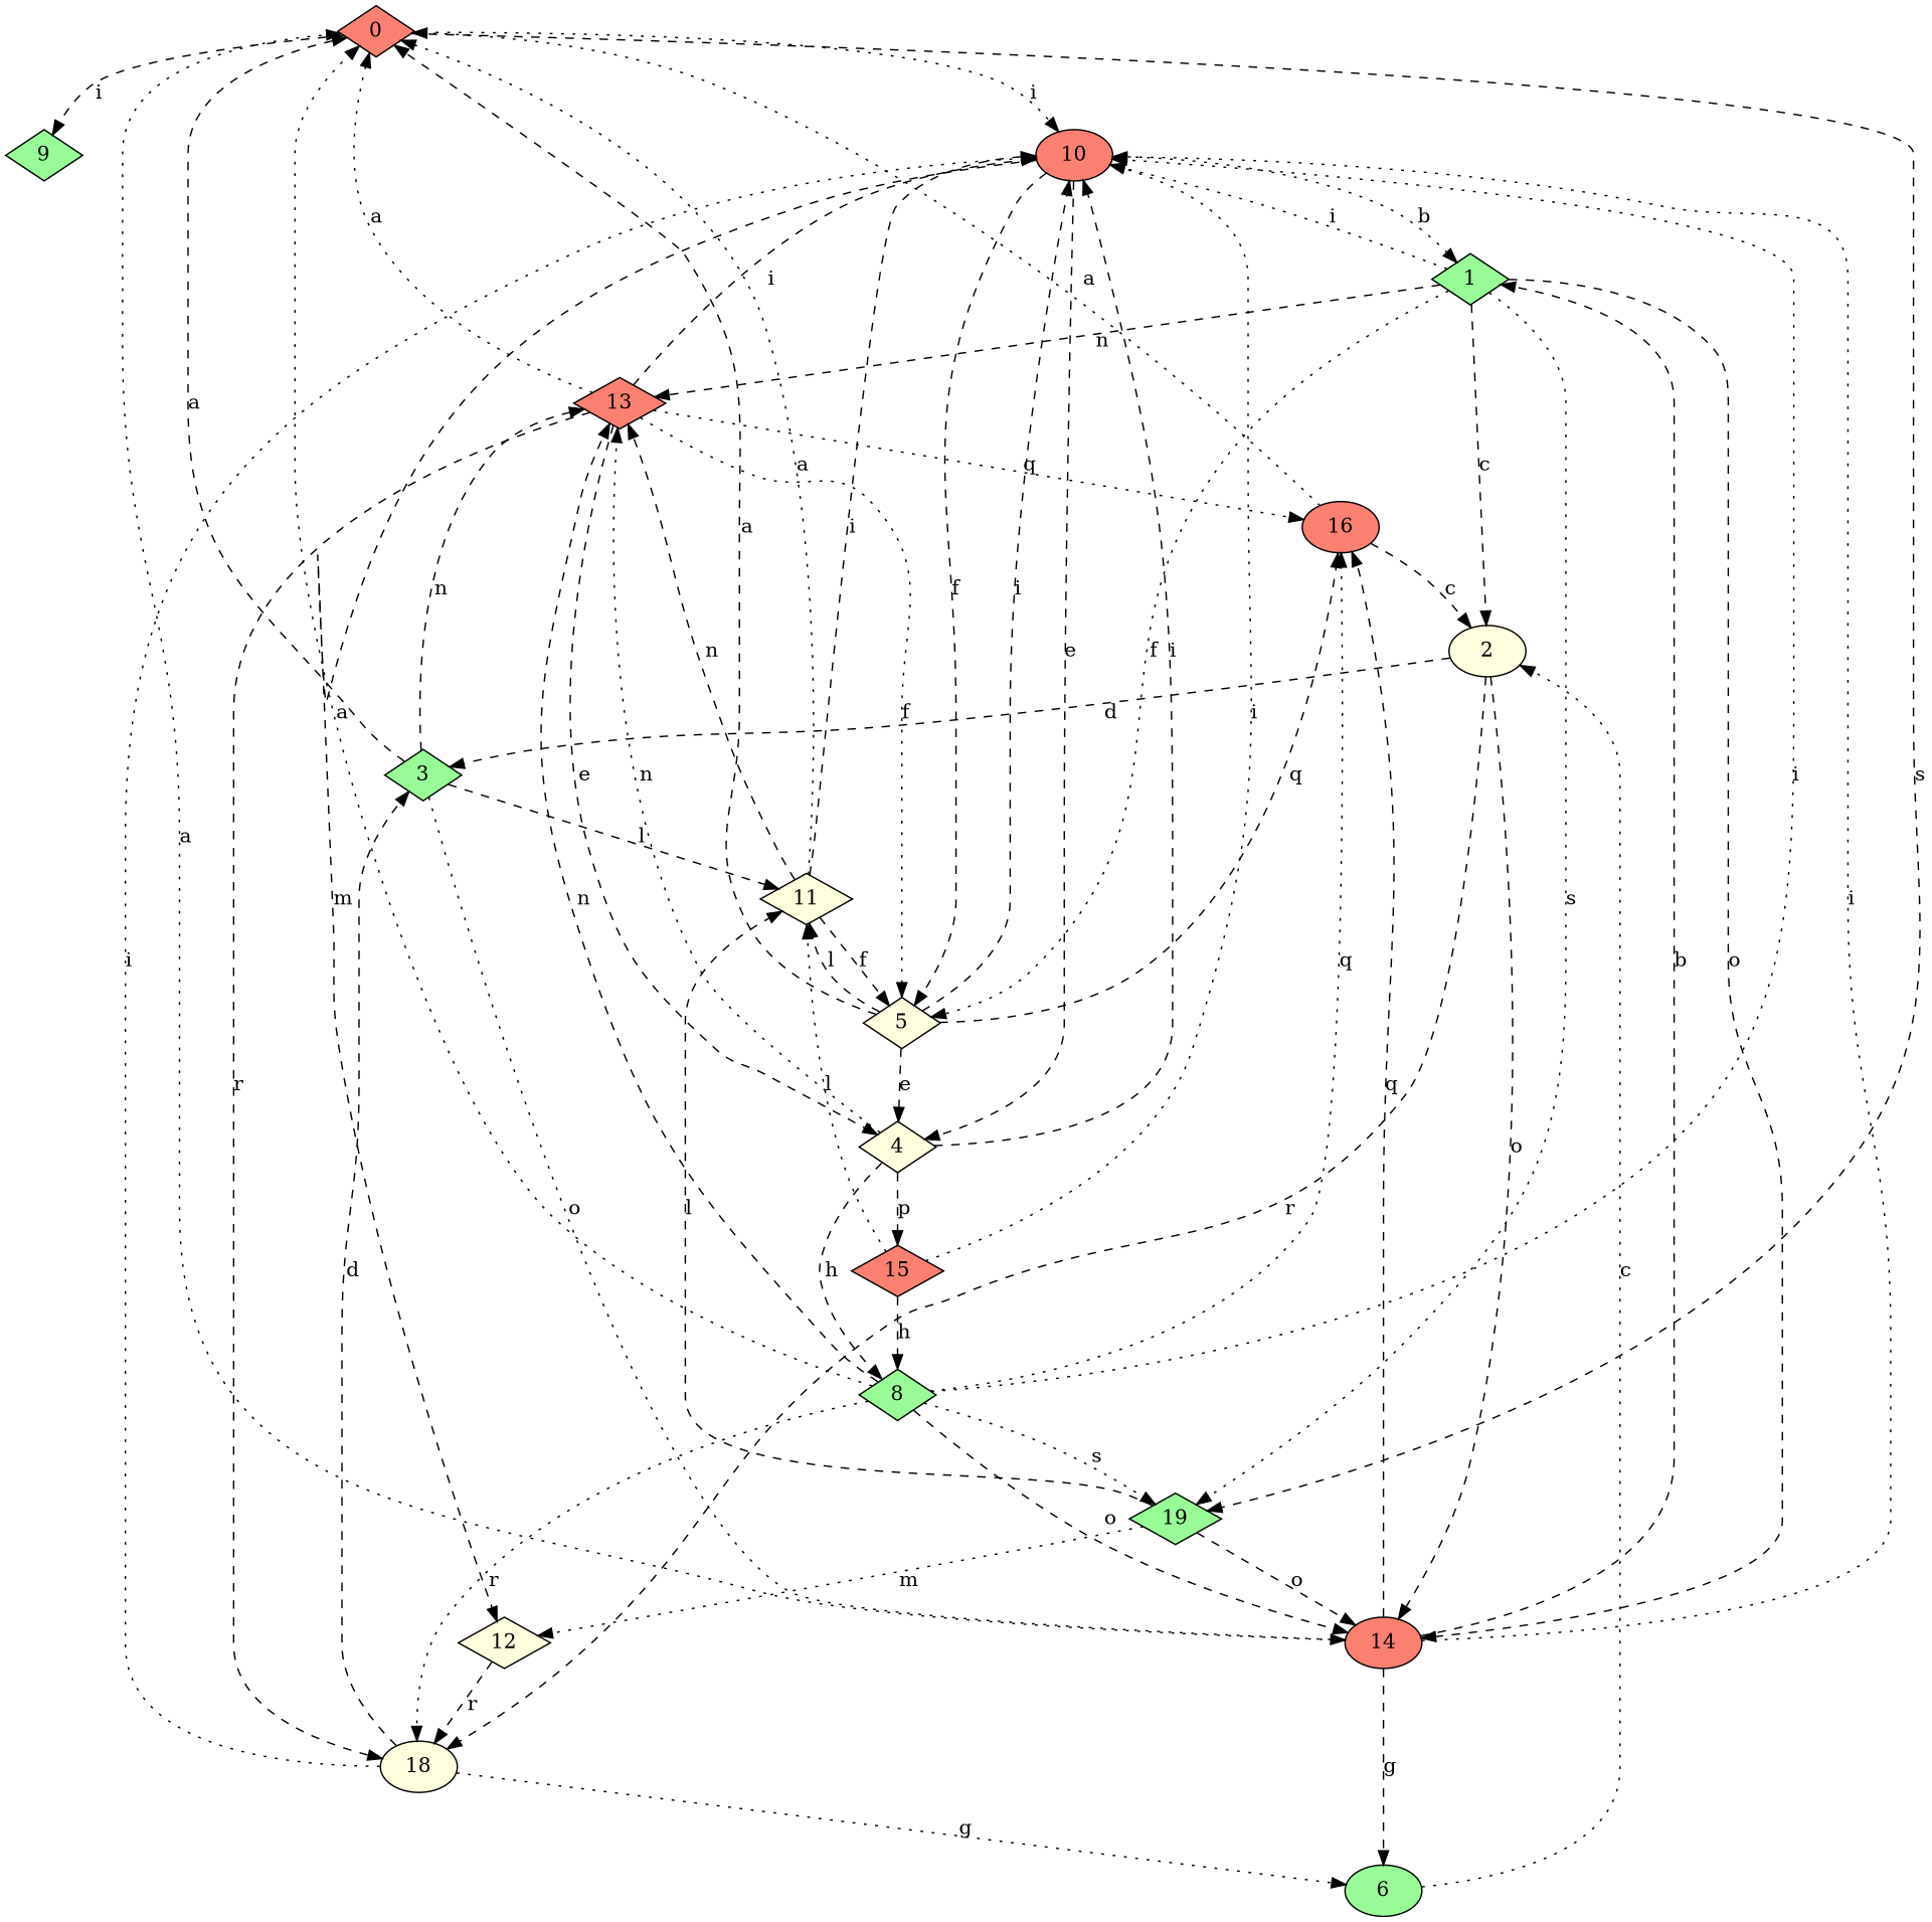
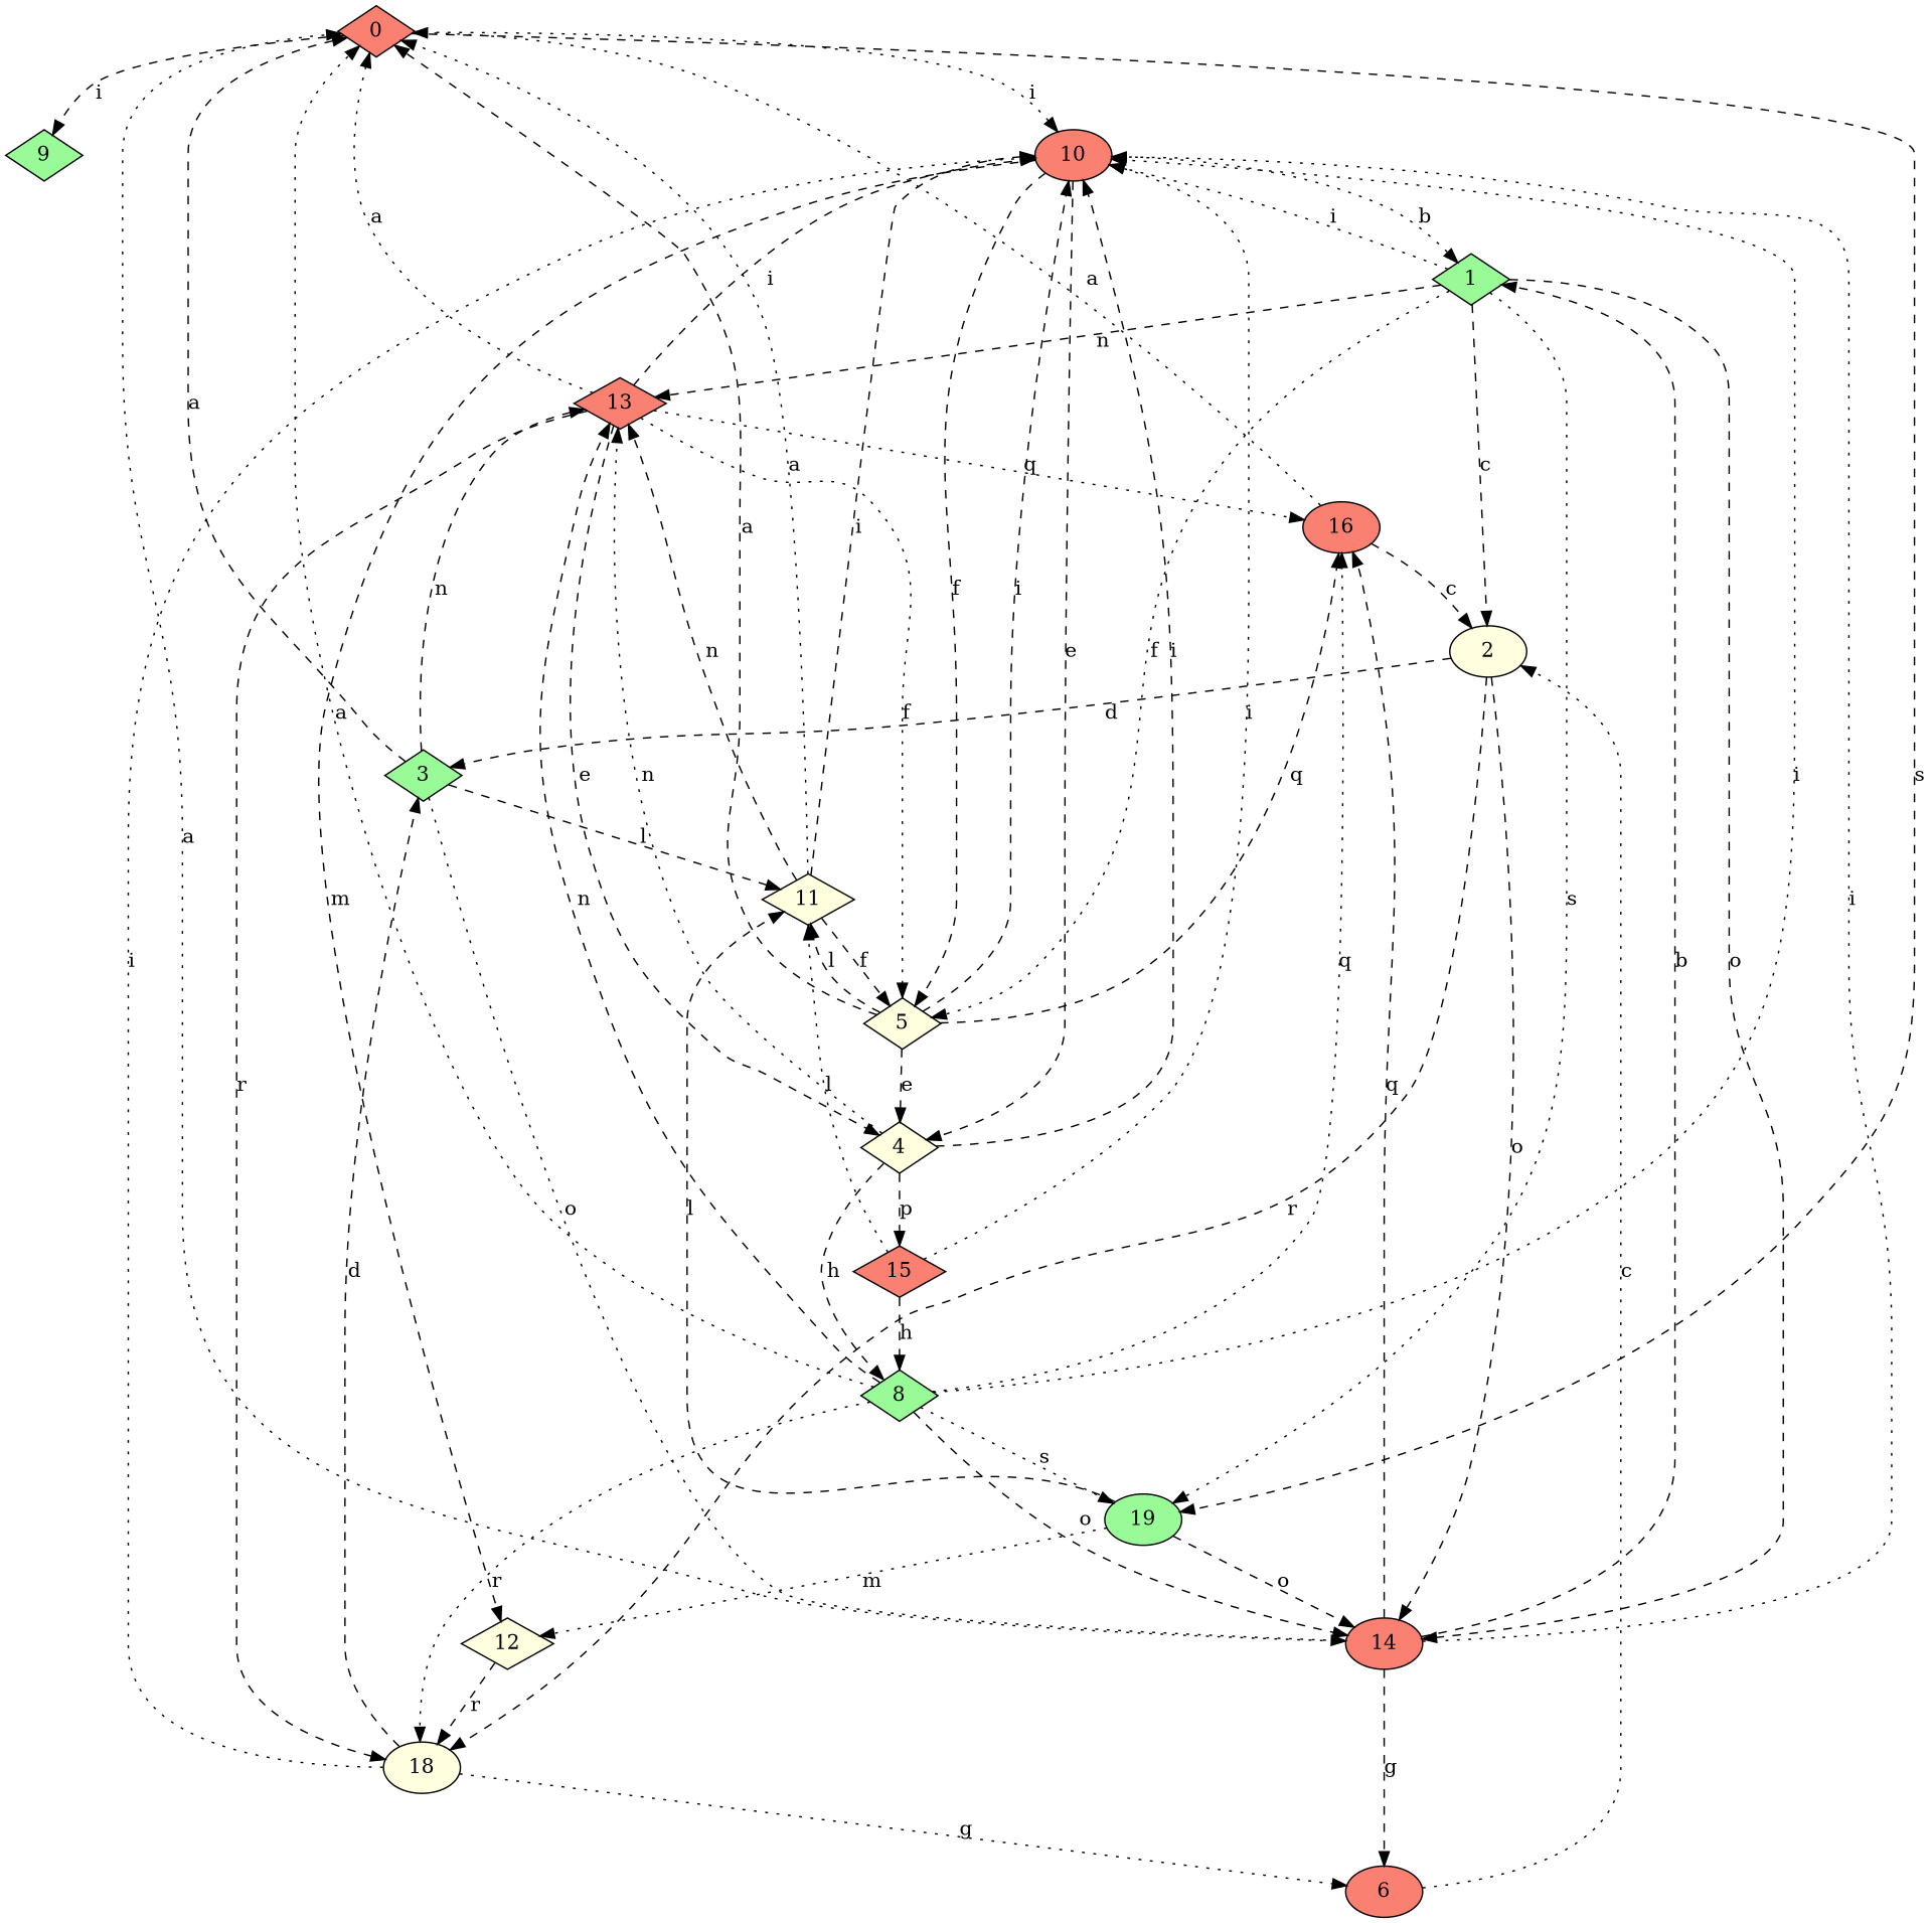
  strict digraph {
    node [fillcolor=palegreen shape=diamond style=filled]
    edge [style=dashed]
    9
    0 [fillcolor=salmon]
    10 [fillcolor=salmon shape=ellipse]
-   19
+   19 [shape=ellipse]
    1
    5 [fillcolor=lightyellow]
    4 [fillcolor=lightyellow]
    12 [fillcolor=lightyellow]
    14 [fillcolor=salmon shape=ellipse]
    11 [fillcolor=lightyellow]
    2 [fillcolor=lightyellow shape=ellipse]
    13 [fillcolor=salmon]
    3
    18 [fillcolor=lightyellow shape=ellipse]
    16 [fillcolor=salmon shape=ellipse]
-   6 [shape=ellipse]
+   6 [fillcolor=salmon shape=ellipse]
    8
    15 [fillcolor=salmon]
    0 -> 9 [label=i]
    0 -> 10 [label=i style=dotted]
    0 -> 19 [label=s]
    10 -> 1 [label=b style=dotted]
    10 -> 5 [label=f]
    10 -> 4 [label=e]
    10 -> 12 [label=m]
    19 -> 12 [label=m style=dotted]
    19 -> 14 [label=o]
    19 -> 11 [label=l]
    1 -> 10 [label=i style=dotted]
    1 -> 19 [label=s style=dotted]
    1 -> 5 [label=f style=dotted]
    1 -> 14 [label=o]
    1 -> 2 [label=c]
    1 -> 13 [label=n]
    5 -> 0 [label=a]
    5 -> 10 [label=i]
    5 -> 4 [label=e]
    5 -> 11 [label=l]
    5 -> 16 [label=q]
    4 -> 10 [label=i]
    4 -> 13 [label=n style=dotted]
    4 -> 8 [label=h]
    4 -> 15 [label=p]
    12 -> 18 [label=r]
    14 -> 0 [label=a style=dotted]
    14 -> 10 [label=i style=dotted]
    14 -> 1 [label=b]
    14 -> 16 [label=q]
    14 -> 6 [label=g]
    11 -> 0 [label=a style=dotted]
    11 -> 10 [label=i]
    11 -> 5 [label=f]
    11 -> 13 [label=n]
    2 -> 14 [label=o]
    2 -> 3 [label=d]
    2 -> 18 [label=r]
    13 -> 0 [label=a style=dotted]
    13 -> 10 [label=i]
    13 -> 5 [label=f style=dotted]
    13 -> 4 [label=e]
    13 -> 18 [label=r]
    13 -> 16 [label=q style=dotted]
    3 -> 0 [label=a]
    3 -> 14 [label=o style=dotted]
    3 -> 11 [label=l]
    3 -> 13 [label=n]
    18 -> 10 [label=i style=dotted]
    18 -> 3 [label=d]
    18 -> 6 [label=g style=dotted]
    16 -> 0 [label=a style=dotted]
    16 -> 2 [label=c]
    6 -> 2 [label=c style=dotted]
    8 -> 0 [label=a style=dotted]
    8 -> 10 [label=i style=dotted]
    8 -> 19 [label=s style=dotted]
    8 -> 14 [label=o]
    8 -> 13 [label=n]
    8 -> 18 [label=r style=dotted]
    8 -> 16 [label=q style=dotted]
    15 -> 10 [label=i style=dotted]
    15 -> 11 [label=l style=dotted]
    15 -> 8 [label=h]
  }
